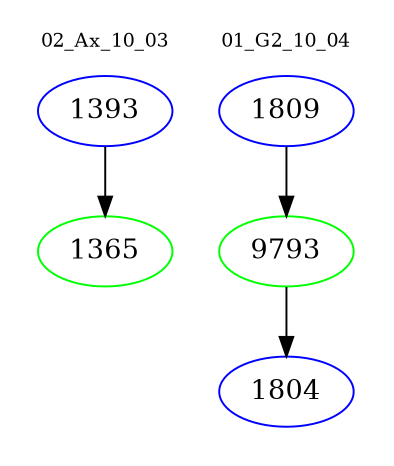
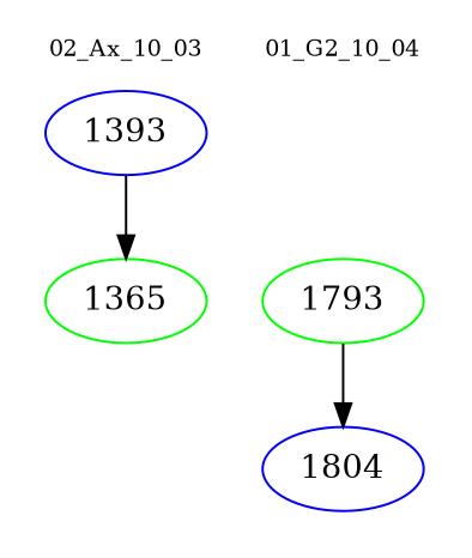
  digraph {
    node [color=blue]
    edge [color=black]
    n1 [label=1393]
    n2 [color=green label=1365]
-   n3 [label=1809]
-   n4 [color=green label=9793]
+   n4 [color=green label=1793]
    n5 [label=1804]
    subgraph cluster_1 {
      color=white
      fontsize=10
      label="02_Ax_10_03"
      n1
      n2
    }
    subgraph cluster_2 {
      color=white
      fontsize=10
      label="01_G2_10_04"
-     n3
      n4
      n5
    }
    n1 -> n2
-   n3 -> n4
    n4 -> n5
  }
